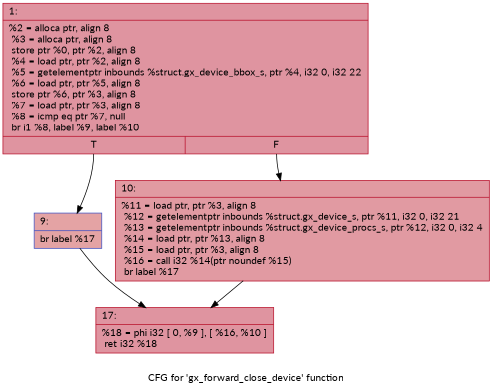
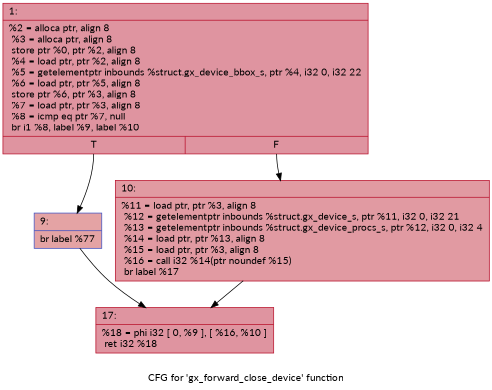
  digraph {
    label="CFG for 'gx_forward_close_device' function"
    fontname=Lato
    node [color="#b70d28ff" fillcolor="#b70d2870" fontname=Lato shape=record style=filled]
    edge [fontname=Lato]
    n1 [label="{1:\l|  %2 = alloca ptr, align 8\l  %3 = alloca ptr, align 8\l  store ptr %0, ptr %2, align 8\l  %4 = load ptr, ptr %2, align 8\l  %5 = getelementptr inbounds %struct.gx_device_bbox_s, ptr %4, i32 0, i32 22\l  %6 = load ptr, ptr %5, align 8\l  store ptr %6, ptr %3, align 8\l  %7 = load ptr, ptr %3, align 8\l  %8 = icmp eq ptr %7, null\l  br i1 %8, label %9, label %10\l|{<s0>T|<s1>F}}"]
-   n2 [color="#3d50c3ff" fillcolor="#c32e3170" label="{9:\l|  br label %17\l}"]
+   n2 [color="#3d50c3ff" fillcolor="#c32e3170" label="{9:\l|  br label %77\l}"]
    n3 [fillcolor="#bb1b2c70" label="{10:\l|  %11 = load ptr, ptr %3, align 8\l  %12 = getelementptr inbounds %struct.gx_device_s, ptr %11, i32 0, i32 21\l  %13 = getelementptr inbounds %struct.gx_device_procs_s, ptr %12, i32 0, i32 4\l  %14 = load ptr, ptr %13, align 8\l  %15 = load ptr, ptr %3, align 8\l  %16 = call i32 %14(ptr noundef %15)\l  br label %17\l}"]
    n4 [label="{17:\l|  %18 = phi i32 [ 0, %9 ], [ %16, %10 ]\l  ret i32 %18\l}"]
    n1 -> n2 [tailport=s0]
    n1 -> n3 [tailport=s1]
    n2 -> n4
    n3 -> n4
  }
